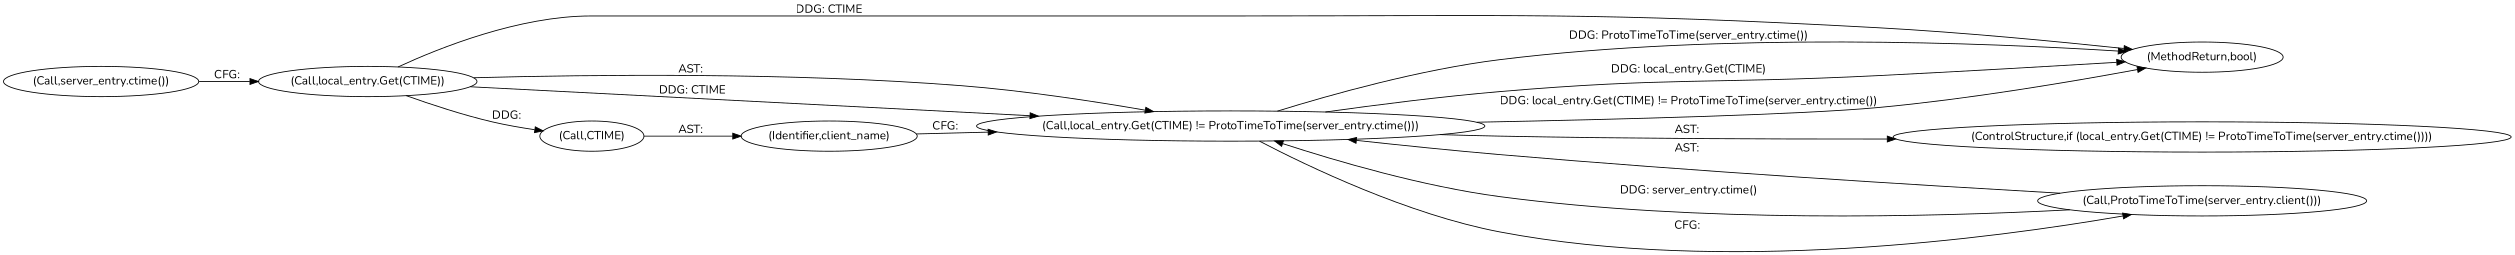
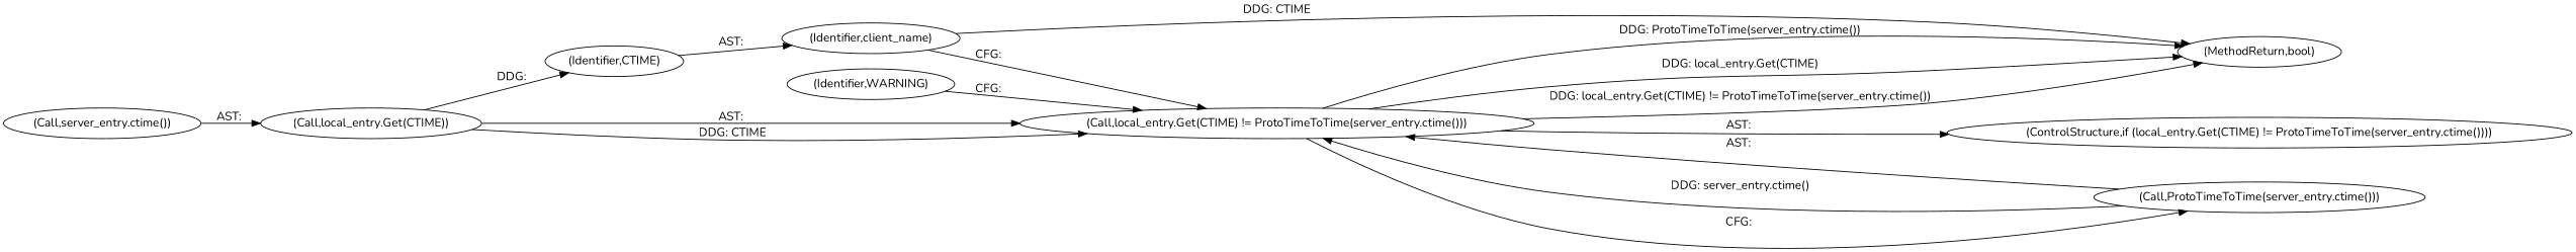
  digraph {
    fontname=Nunito
    rankdir=LR
    node [fontname=Nunito]
    edge [fontname=Nunito]
    n1 [label="(Call,local_entry.Get(CTIME))"]
    n2 [label="(Call,local_entry.Get(CTIME) != ProtoTimeToTime(server_entry.ctime()))"]
    n3 [label="(MethodReturn,bool)"]
-   n4 [label="(Call,CTIME)"]
+   n4 [label="(Identifier,CTIME)"]
    n5 [label="(ControlStructure,if (local_entry.Get(CTIME) != ProtoTimeToTime(server_entry.ctime())))"]
-   n6 [label="(Call,ProtoTimeToTime(server_entry.client()))"]
+   n6 [label="(Call,ProtoTimeToTime(server_entry.ctime()))"]
    n7 [label="(Identifier,client_name)"]
+   n8 [label="(Identifier,WARNING)"]
    n9 [label="(Call,server_entry.ctime())"]
    n1 -> n2 [label="AST: "]
    n1 -> n2 [label="DDG: CTIME"]
-   n1 -> n3 [label="DDG: CTIME"]
+   n7 -> n3 [label="DDG: CTIME"]
    n1 -> n4 [label="DDG: "]
    n2 -> n3 [label="DDG: ProtoTimeToTime(server_entry.ctime())"]
    n2 -> n3 [label="DDG: local_entry.Get(CTIME)"]
    n2 -> n3 [label="DDG: local_entry.Get(CTIME) != ProtoTimeToTime(server_entry.ctime())"]
    n2 -> n5 [label="AST: "]
    n2 -> n6 [label="CFG: "]
    n4 -> n7 [label="AST: "]
    n6 -> n2 [label="AST: "]
    n6 -> n2 [label="DDG: server_entry.ctime()"]
    n7 -> n2 [label="CFG: "]
-   n9 -> n1 [label="CFG: "]
+   n8 -> n2 [label="CFG: "]
+   n9 -> n1 [label="AST: "]
  }
